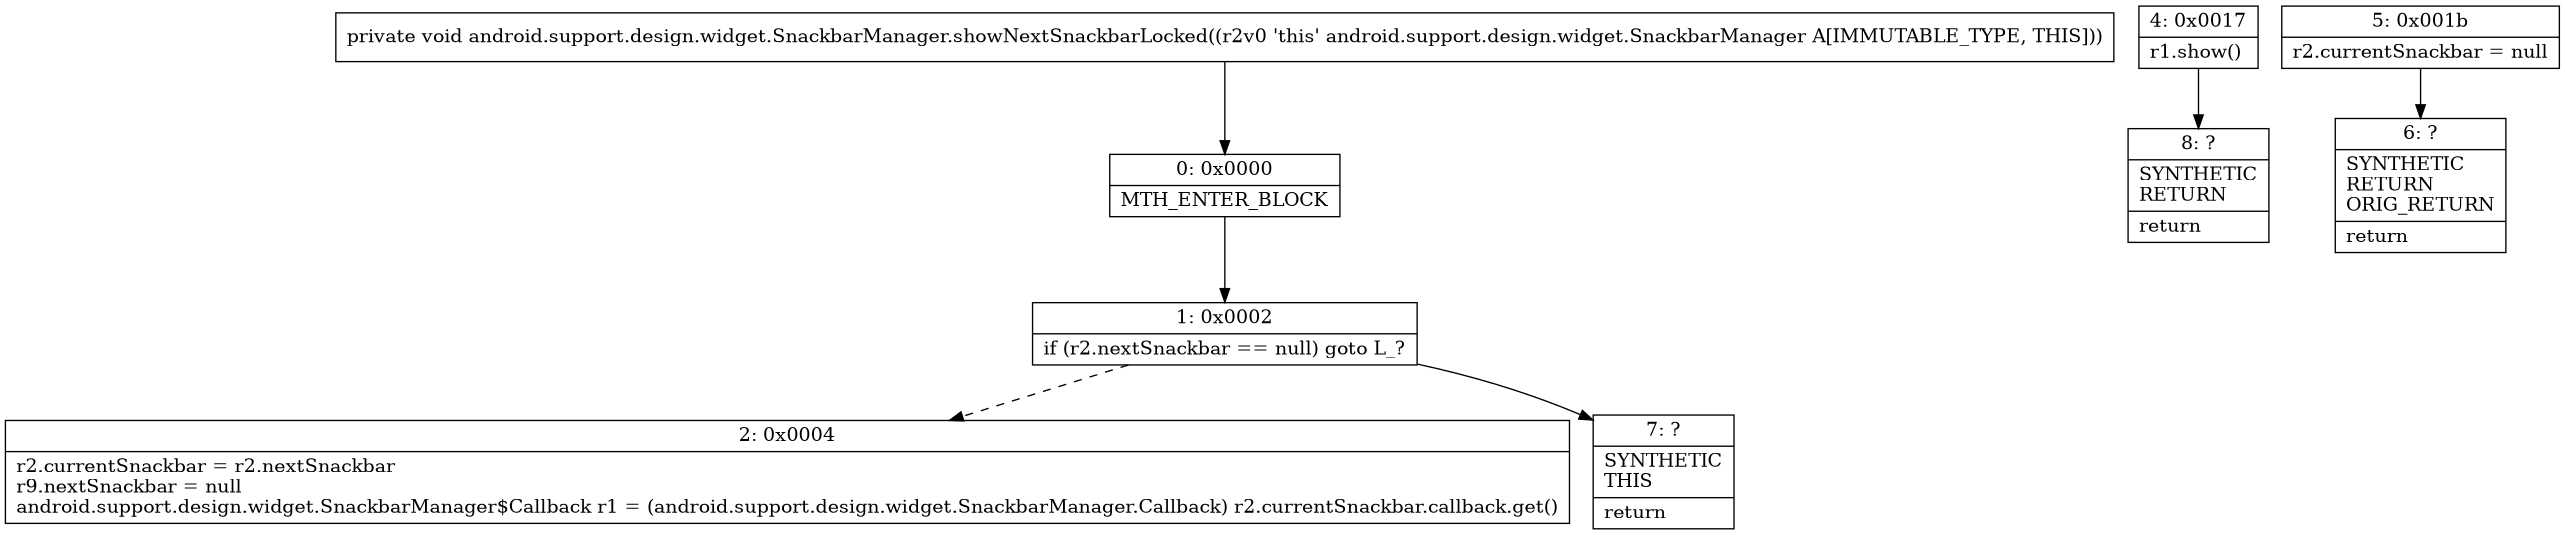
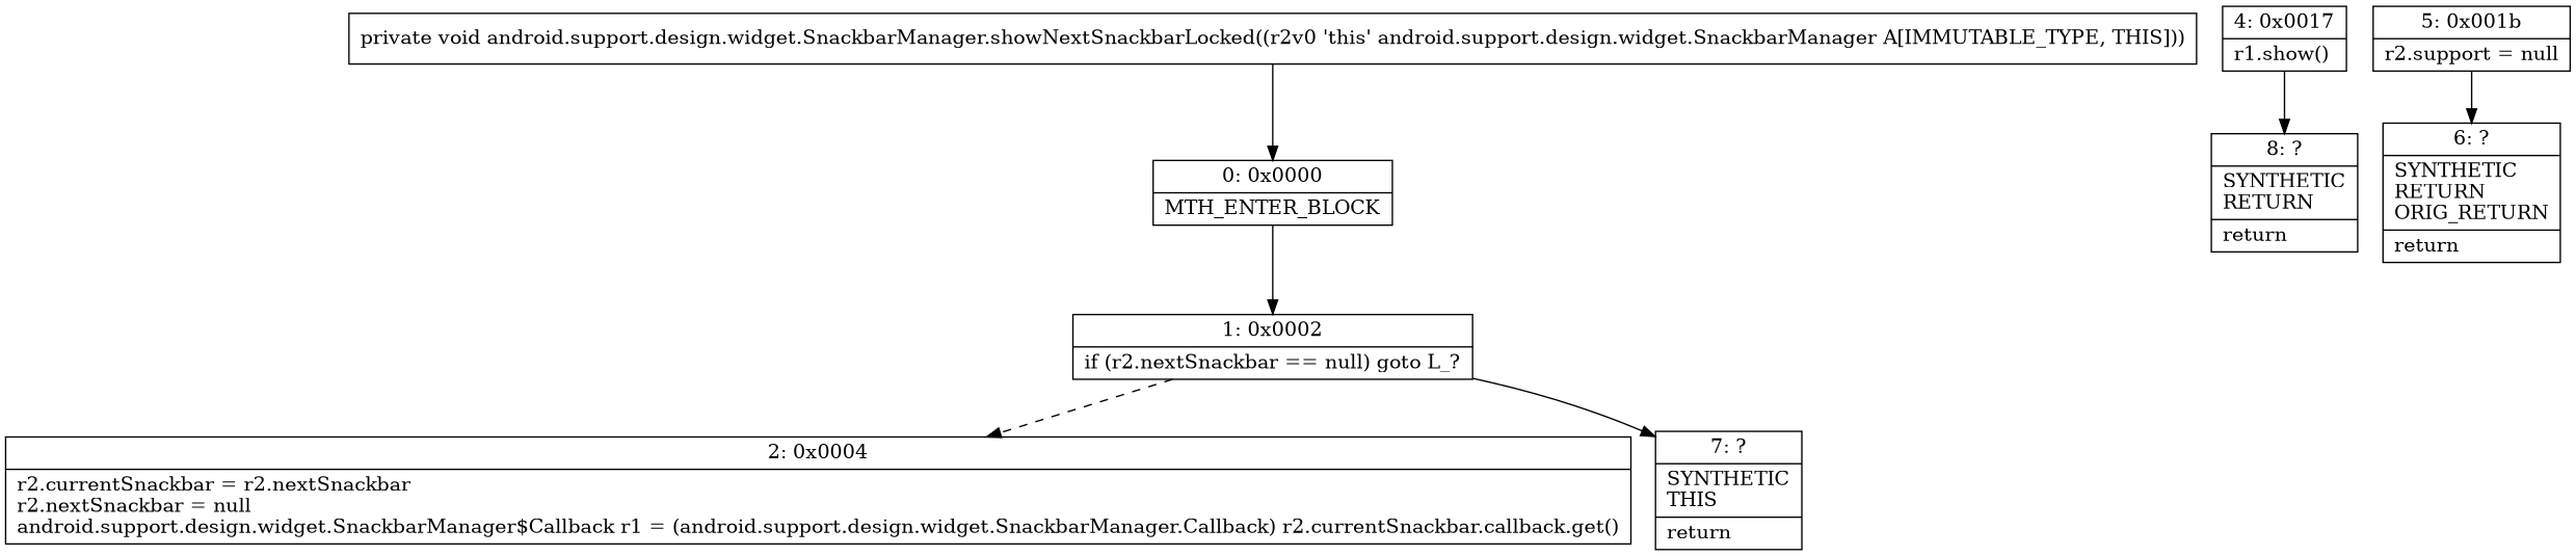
  digraph {
    node [shape=record]
    n1 [label="{0\:\ 0x0000|MTH_ENTER_BLOCK\l}"]
    n2 [label="{1\:\ 0x0002|if (r2.nextSnackbar == null) goto L_?\l}"]
-   n3 [label="{2\:\ 0x0004|r2.currentSnackbar = r2.nextSnackbar\lr9.nextSnackbar = null\landroid.support.design.widget.SnackbarManager$Callback r1 = (android.support.design.widget.SnackbarManager.Callback) r2.currentSnackbar.callback.get()\l}"]
+   n3 [label="{2\:\ 0x0004|r2.currentSnackbar = r2.nextSnackbar\lr2.nextSnackbar = null\landroid.support.design.widget.SnackbarManager$Callback r1 = (android.support.design.widget.SnackbarManager.Callback) r2.currentSnackbar.callback.get()\l}"]
    n4 [label="{7\:\ ?|SYNTHETIC\lTHIS\l|return\l}"]
    n5 [label="{4\:\ 0x0017|r1.show()\l}"]
    n6 [label="{8\:\ ?|SYNTHETIC\lRETURN\l|return\l}"]
-   n7 [label="{5\:\ 0x001b|r2.currentSnackbar = null\l}"]
+   n7 [label="{5\:\ 0x001b|r2.support = null\l}"]
    n8 [label="{6\:\ ?|SYNTHETIC\lRETURN\lORIG_RETURN\l|return\l}"]
    n9 [label="{private void android.support.design.widget.SnackbarManager.showNextSnackbarLocked((r2v0 'this' android.support.design.widget.SnackbarManager A[IMMUTABLE_TYPE, THIS])) }"]
    n1 -> n2
    n2 -> n3 [style=dashed]
    n2 -> n4
    n5 -> n6
    n7 -> n8
    n9 -> n1
  }
